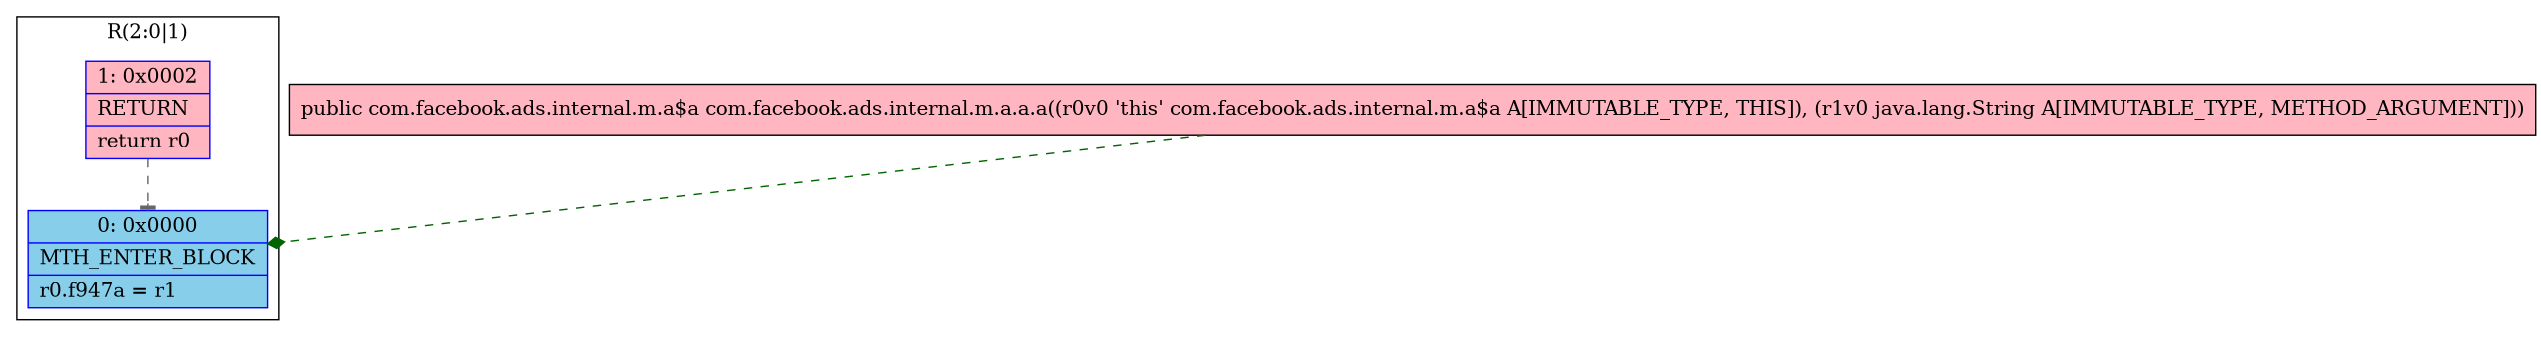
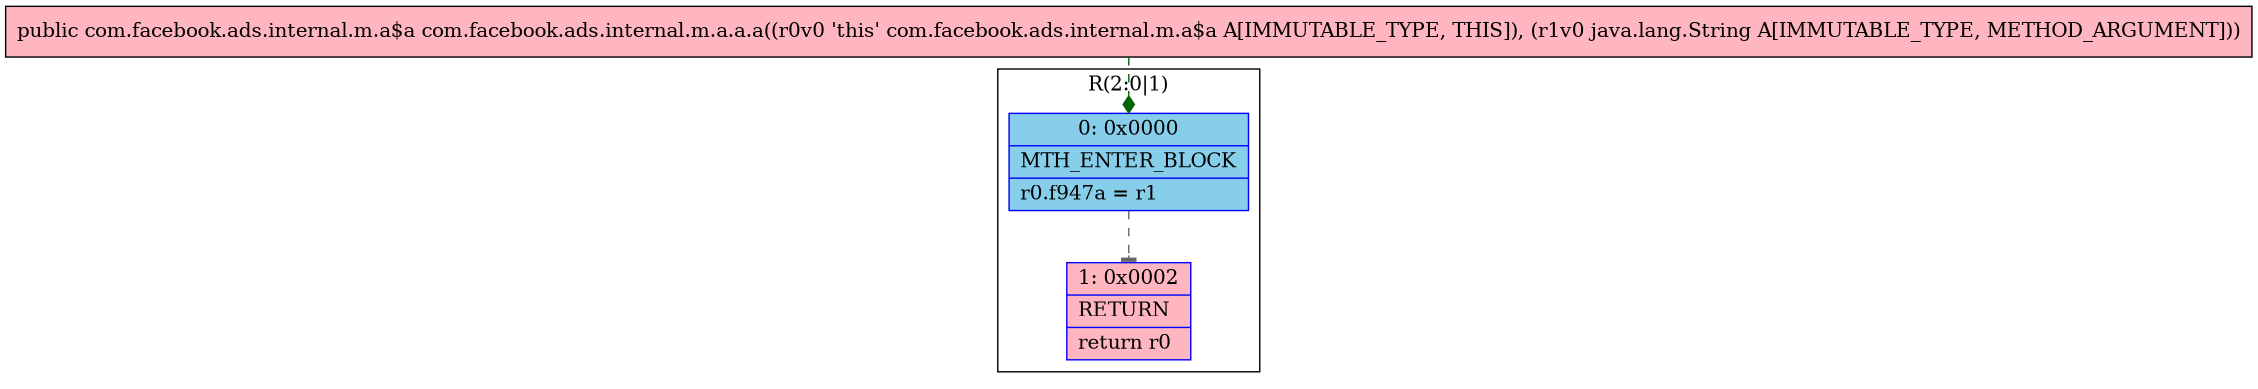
  digraph {
    node [color=blue shape=record style=filled fillcolor=lightpink]
    edge [style=dashed]
    n1 [label="{0\:\ 0x0000|MTH_ENTER_BLOCK\l|r0.f947a = r1\l}" fillcolor=skyblue]
    n2 [label="{1\:\ 0x0002|RETURN\l|return r0\l}"]
    n3 [label="{public com.facebook.ads.internal.m.a$a com.facebook.ads.internal.m.a.a.a((r0v0 'this' com.facebook.ads.internal.m.a$a A[IMMUTABLE_TYPE, THIS]), (r1v0 java.lang.String A[IMMUTABLE_TYPE, METHOD_ARGUMENT])) }" color=""]
    subgraph cluster_1 {
      label="R(2:0|1)"
      n1
      n2
    }
-   n2 -> n1 [color=gray40 arrowhead=tee]
+   n1 -> n2 [color=gray40 arrowhead=tee]
    n3 -> n1 [color=darkgreen arrowhead=diamond]
  }
